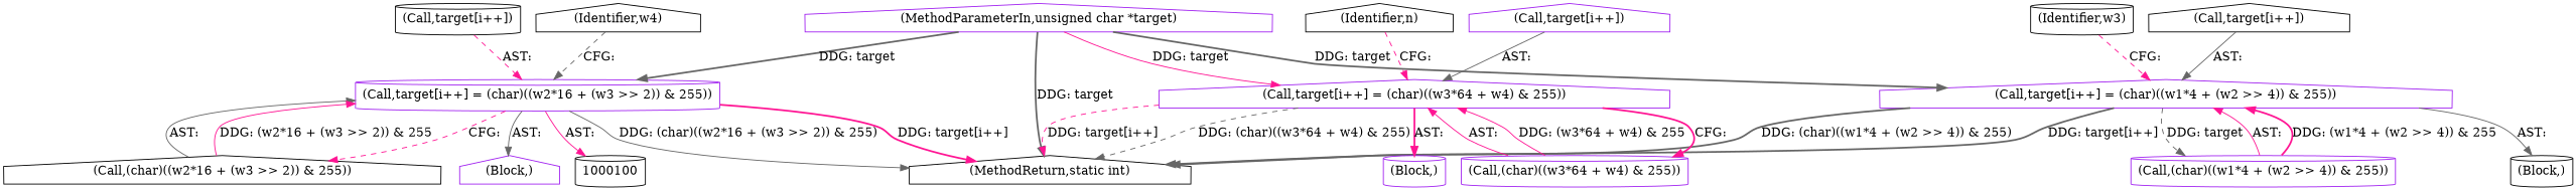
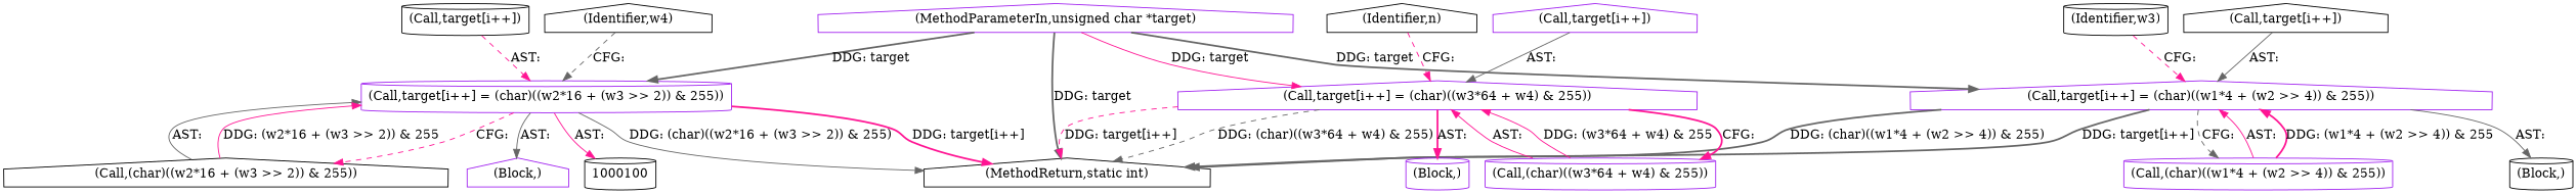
  digraph {
    node [color=purple shape=house]
    edge [color=deeppink style=solid]
    n1 [label="(MethodParameterIn,unsigned char *target)"]
    n2 [label="(Call,target[i++] = (char)((w1*4 + (w2 >> 4)) & 255))"]
    n3 [label="(Call,target[i++] = (char)((w2*16 + (w3 >> 2)) & 255))" shape=cylinder]
    n4 [label="(Call,target[i++] = (char)((w3*64 + w4) & 255))"]
    n5 [color=black label="(MethodReturn,static int)"]
    n6 [color=black label="(Block,)" shape=cylinder]
    n7 [label="(Call,(char)((w1*4 + (w2 >> 4)) & 255))" shape=cylinder]
    1000100 [color=black shape=cylinder]
    n9 [color=black label="(Call,(char)((w2*16 + (w3 >> 2)) & 255))"]
    n10 [label="(Block,)"]
    n11 [label="(Call,(char)((w3*64 + w4) & 255))" shape=cylinder]
    n12 [label="(Block,)" shape=cylinder]
    n13 [label="(Call,target[i++])"]
    n14 [color=black label="(Identifier,w4)"]
    n15 [color=black label="(Identifier,n)"]
    n16 [color=black label="(Identifier,w3)" shape=cylinder]
    n17 [color=black label="(Call,target[i++])"]
    n18 [color=black label="(Call,target[i++])" shape=cylinder]
    n1 -> n2 [color=gray40 label="DDG: target" style=bold]
    n1 -> n3 [color=gray40 label="DDG: target" style=bold]
    n1 -> n4 [label="DDG: target"]
    n1 -> n5 [color=gray40 label="DDG: target" style=bold]
    n2 -> n5 [color=gray40 label="DDG: target[i++]" style=bold]
    n2 -> n5 [color=gray40 label="DDG: (char)((w1*4 + (w2 >> 4)) & 255)" style=bold]
    n2 -> n6 [color=gray40 label="AST: "]
-   n2 -> n7 [color=gray40 label="DDG: target" style=dashed]
+   n2 -> n7 [color=gray40 label="CFG: " style=dashed]
    n3 -> n5 [color=gray40 label="DDG: (char)((w2*16 + (w3 >> 2)) & 255)"]
    n3 -> n5 [label="DDG: target[i++]" style=bold]
    n3 -> 1000100 [label="AST: "]
    n3 -> n9 [label="CFG: " style=dashed]
    n3 -> n10 [color=gray40 label="AST: "]
    n4 -> n5 [color=gray40 label="DDG: (char)((w3*64 + w4) & 255)" style=dashed]
    n4 -> n5 [label="DDG: target[i++]" style=dashed]
    n4 -> n11 [label="CFG: " style=bold]
    n4 -> n12 [label="AST: " style=bold]
    n7 -> n2 [label="AST: "]
    n7 -> n2 [label="DDG: (w1*4 + (w2 >> 4)) & 255" style=bold]
    n9 -> n3 [color=gray40 label="AST: "]
    n9 -> n3 [label="DDG: (w2*16 + (w3 >> 2)) & 255"]
    n11 -> n4 [label="AST: "]
    n11 -> n4 [label="DDG: (w3*64 + w4) & 255"]
    n13 -> n4 [color=gray40 label="AST: "]
    n14 -> n3 [color=gray40 label="CFG: " style=dashed]
    n15 -> n4 [label="CFG: " style=dashed]
    n16 -> n2 [label="CFG: " style=dashed]
    n17 -> n2 [color=gray40 label="AST: "]
    n18 -> n3 [label="AST: " style=dashed]
  }
